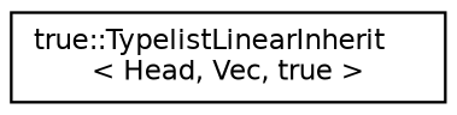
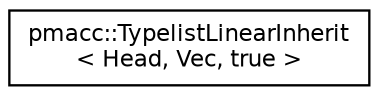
  digraph {
    rankdir=TB
-   n1 [color=black fillcolor=white fontname=Helvetica fontsize=10 height=0.2 label="true::TypelistLinearInherit\l\< Head, Vec, true \>" shape=record style=filled width=0.4]
+   n1 [color=black fillcolor=white fontname=Helvetica fontsize=10 height=0.2 label="pmacc::TypelistLinearInherit\l\< Head, Vec, true \>" shape=record style=filled width=0.4]
  }
